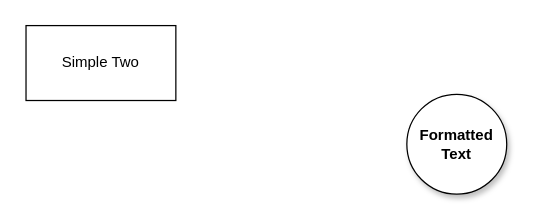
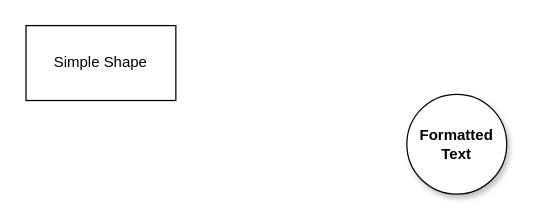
  <mxCell id="0" />
  <mxCell id="1" parent="0" />
  <mxCell id="2" value="Layer Two" parent="0" />
- <mxCell id="3" value="Simple Two" style="rounded=0;whiteSpace=wrap;html=1;" vertex="1" parent="2"><mxGeometry x="20" y="20" width="120" height="60" as="geometry" /></mxCell>
+ <mxCell id="3" value="Simple Shape" style="rounded=0;whiteSpace=wrap;html=1;" vertex="1" parent="2"><mxGeometry x="20" y="20" width="120" height="60" as="geometry" /></mxCell>
  <mxCell id="4" value="Layer One" parent="0" />
  <mxCell id="5" value="&lt;b&gt;Formatted&lt;br&gt;Text&lt;br&gt;&lt;/b&gt;" style="ellipse;whiteSpace=wrap;html=1;aspect=fixed;shadow=1;" vertex="1" parent="4"><mxGeometry x="325" y="75" width="80" height="80" as="geometry" /></mxCell>
